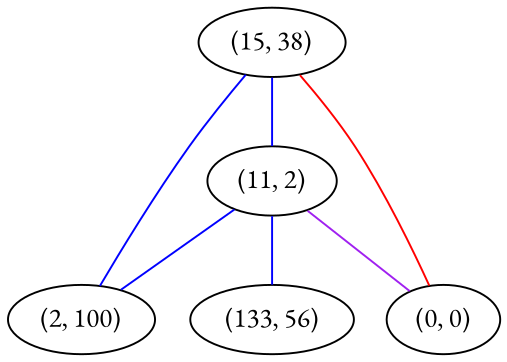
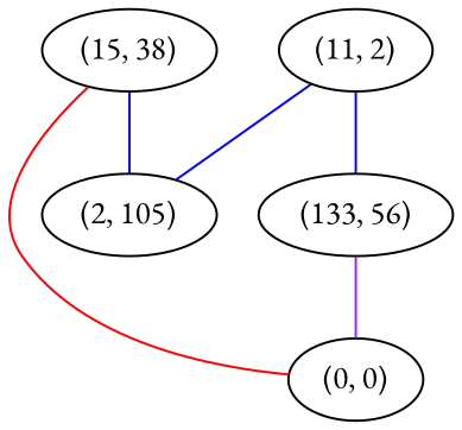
  graph {
    fontname="EB Garamond"
    node [fontname="EB Garamond"]
    edge [color=blue fontname="EB Garamond" weight=3]
    "(15, 38)"
    "(11, 2)"
-   "(2, 100)"
+   "(2, 100)" [label="(2, 105)"]
    "(0, 0)"
    "(133, 56)"
-   "(15, 38)" -- "(11, 2)"
    "(15, 38)" -- "(2, 100)"
    "(15, 38)" -- "(0, 0)" [color=red weight=1]
    "(11, 2)" -- "(2, 100)" [weight=1]
-   "(11, 2)" -- "(0, 0)" [color=purple weight=4]
+   "(133, 56)" -- "(0, 0)" [color=purple weight=4]
    "(11, 2)" -- "(133, 56)"
  }
